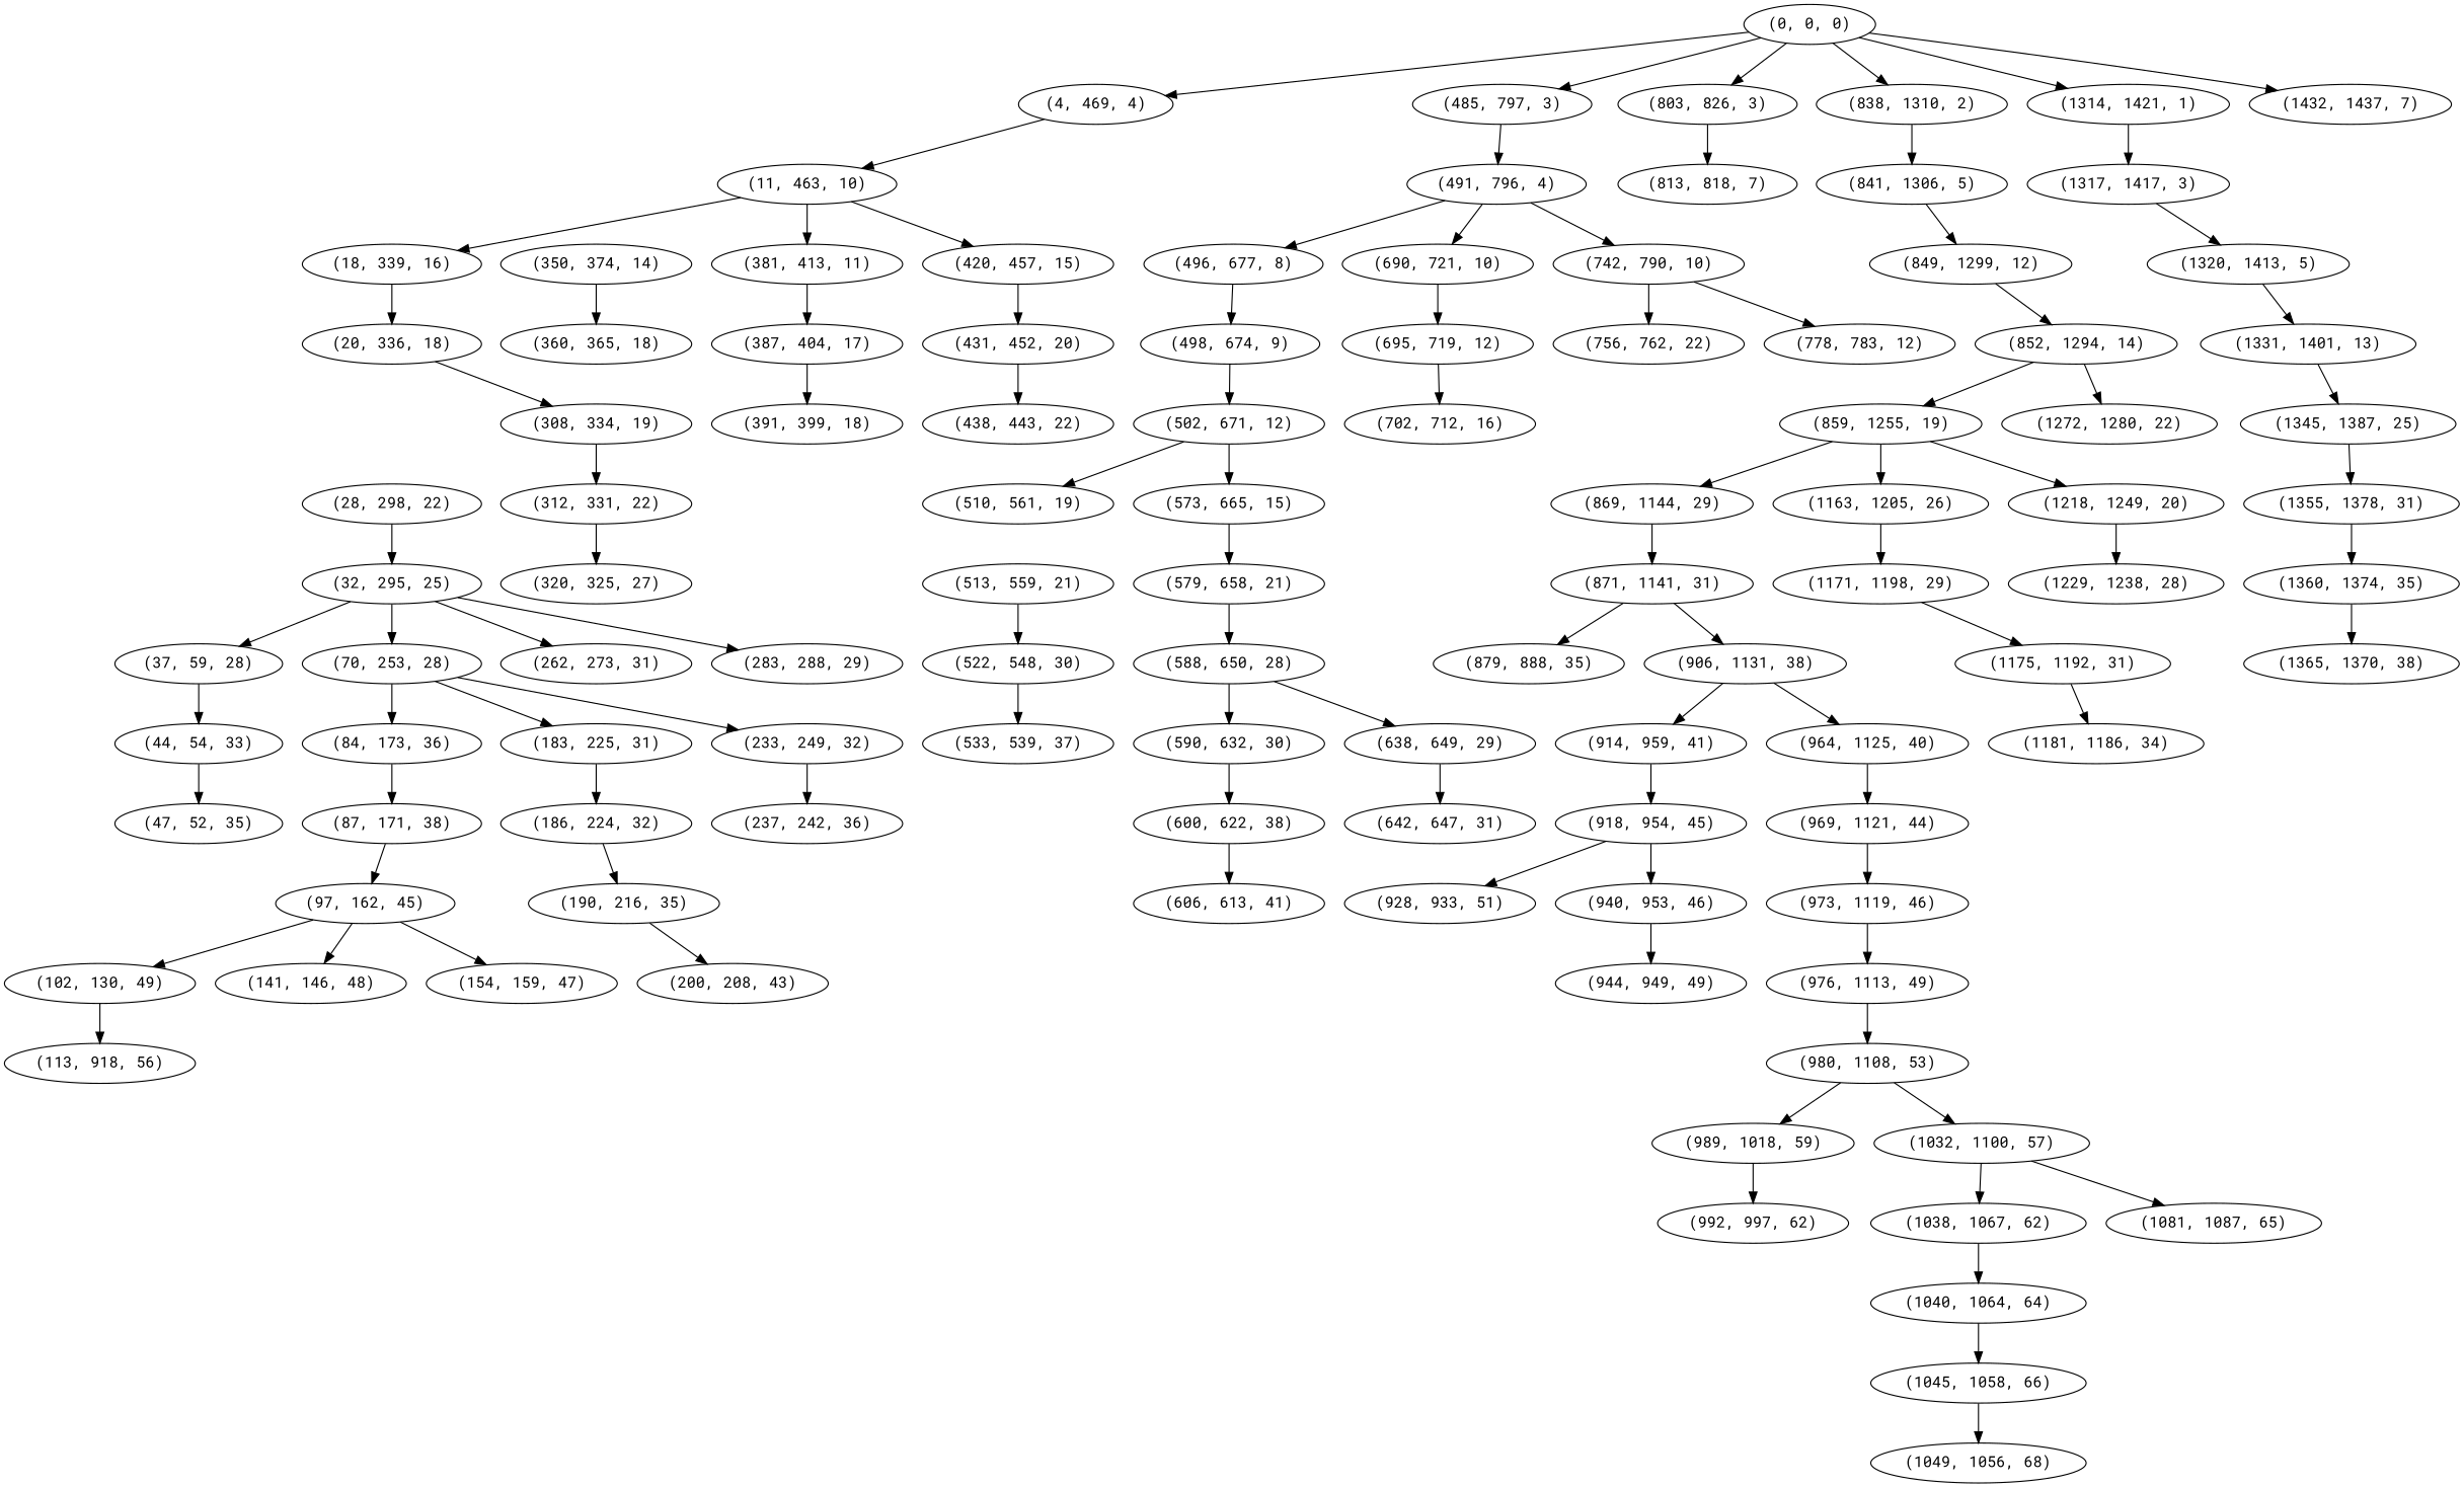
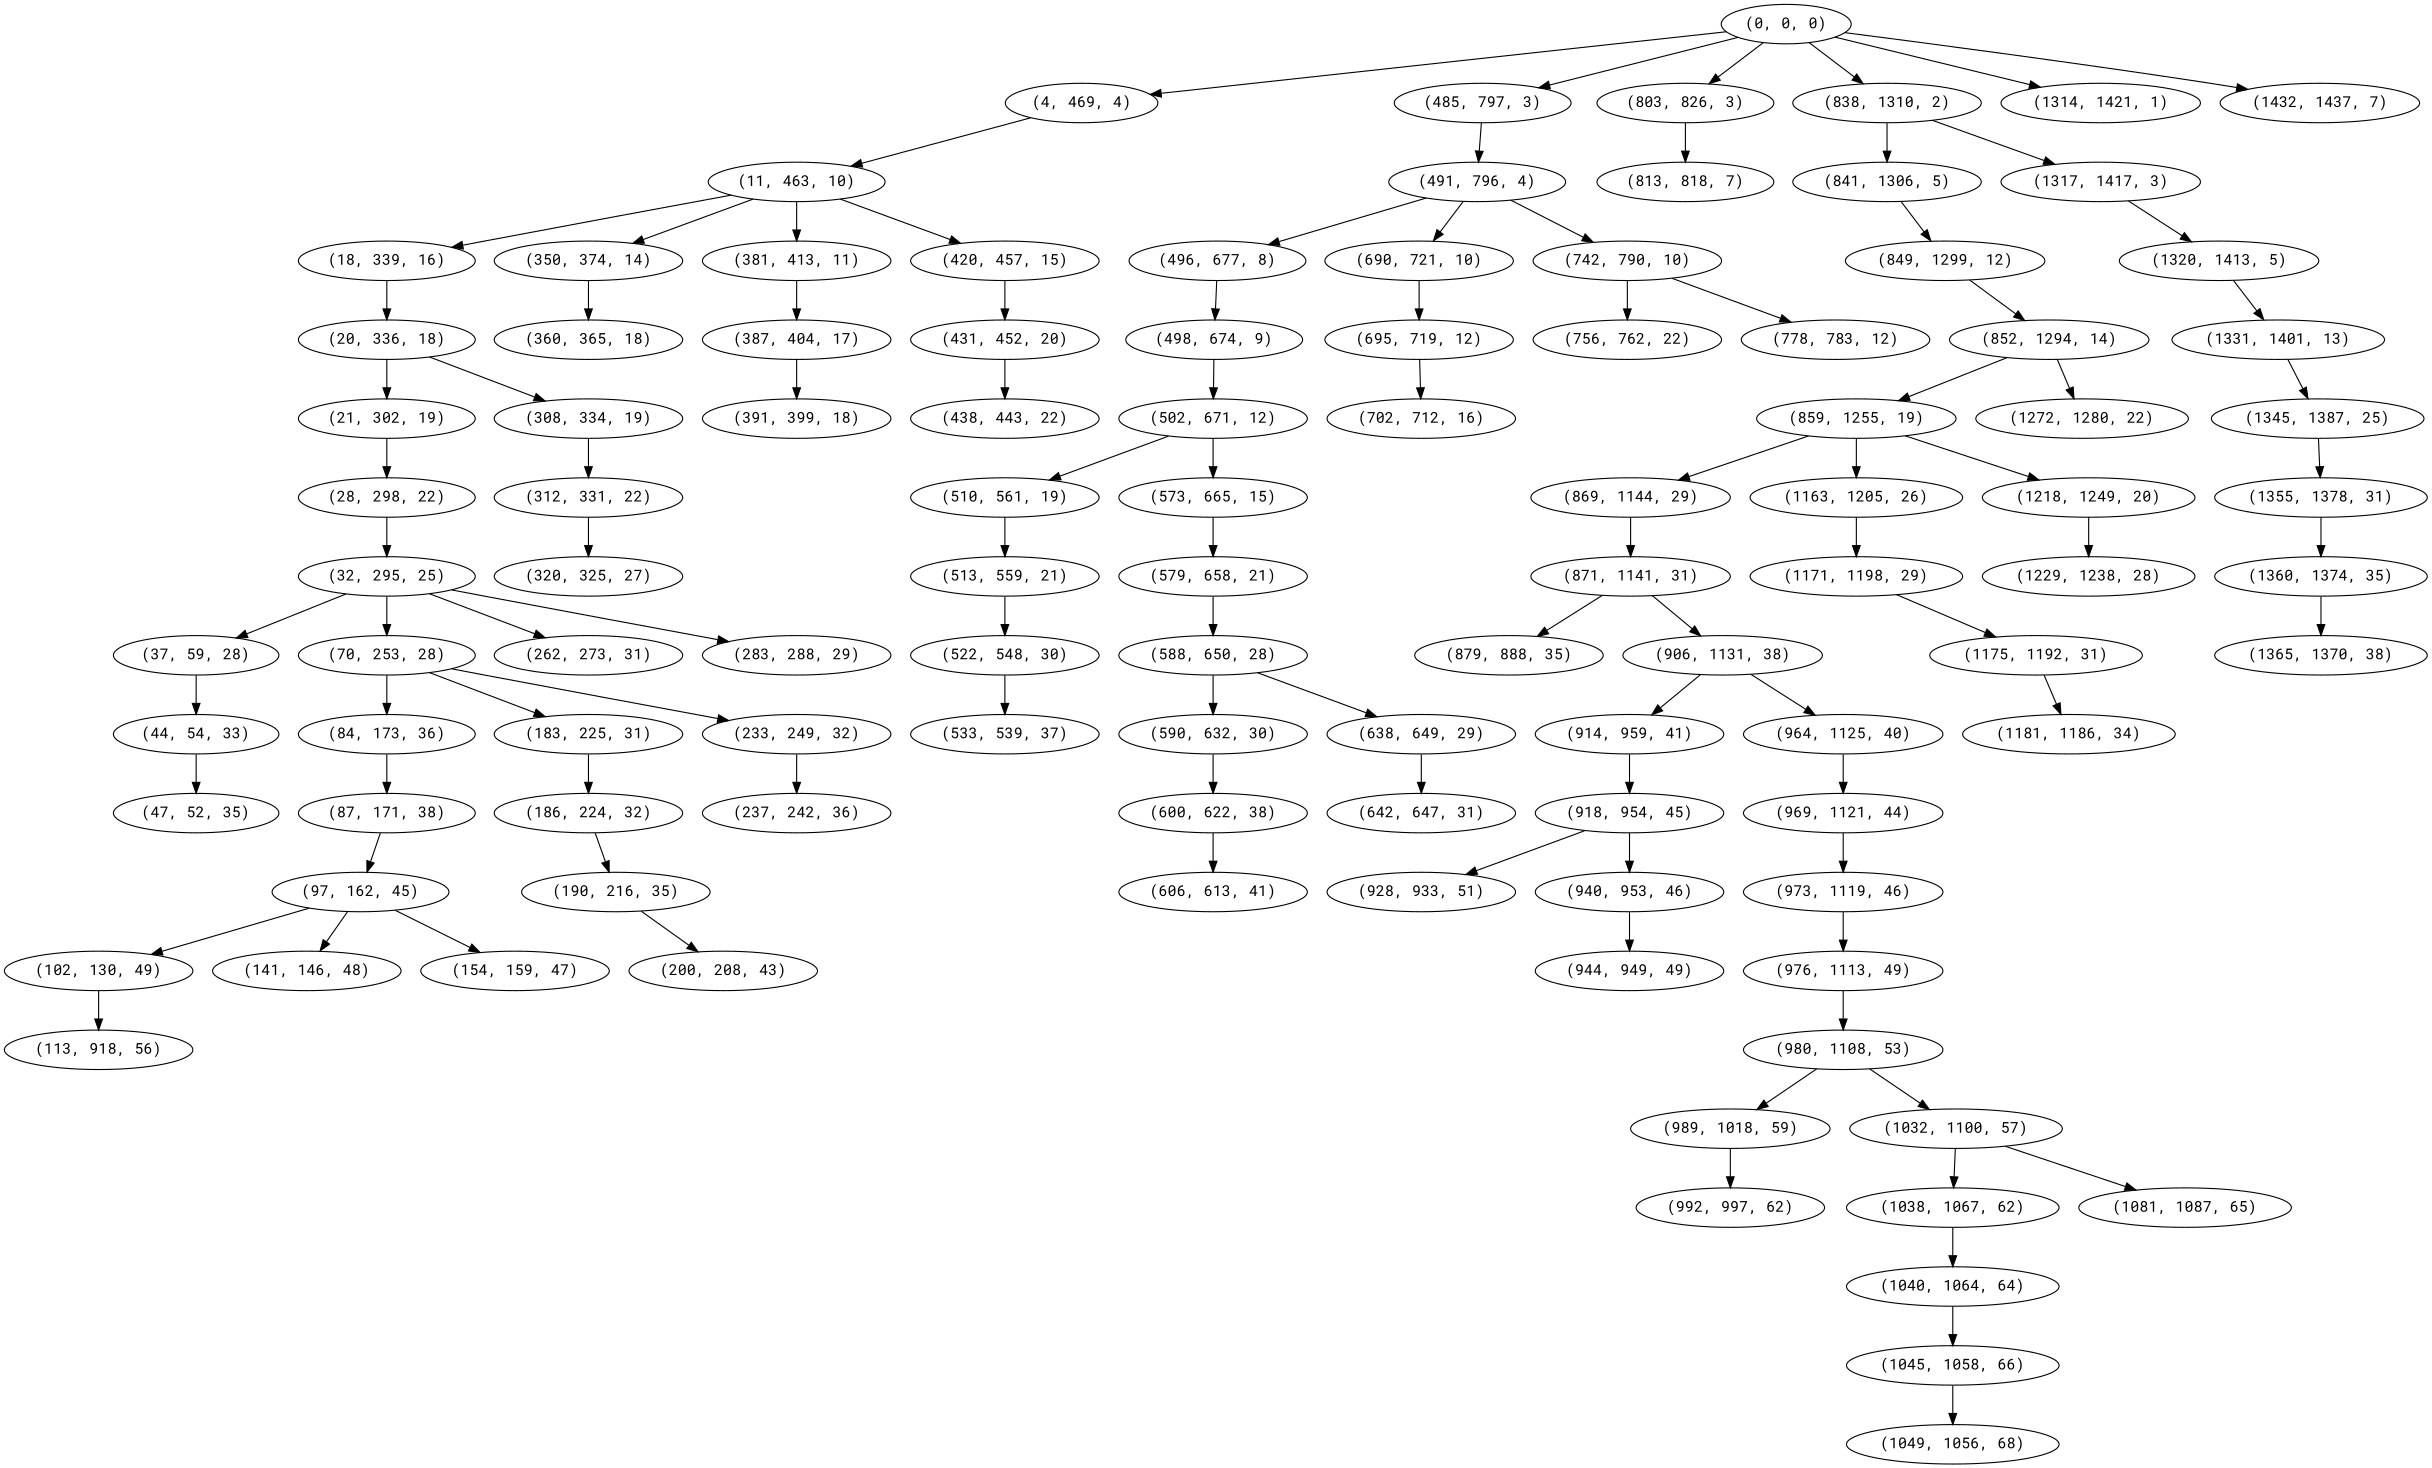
  digraph {
    fontname="Roboto Mono"
    node [fontname="Roboto Mono"]
    edge [fontname="Roboto Mono"]
    "(0, 0, 0)"
    "(4, 469, 4)"
    "(485, 797, 3)"
    "(803, 826, 3)"
    "(838, 1310, 2)"
    "(1314, 1421, 1)"
    "(1432, 1437, 7)"
    "(11, 463, 10)"
    "(491, 796, 4)"
    "(813, 818, 7)"
    "(841, 1306, 5)"
    "(1317, 1417, 3)"
    "(18, 339, 16)"
    "(350, 374, 14)"
    "(381, 413, 11)"
    "(420, 457, 15)"
    "(20, 336, 18)"
    "(360, 365, 18)"
    "(387, 404, 17)"
    "(431, 452, 20)"
+   "(21, 302, 19)"
    "(308, 334, 19)"
    "(28, 298, 22)"
    "(312, 331, 22)"
    "(32, 295, 25)"
    "(37, 59, 28)"
    "(70, 253, 28)"
    "(262, 273, 31)"
    "(283, 288, 29)"
    "(44, 54, 33)"
    "(84, 173, 36)"
    "(183, 225, 31)"
    "(233, 249, 32)"
    "(47, 52, 35)"
    "(87, 171, 38)"
    "(186, 224, 32)"
    "(237, 242, 36)"
    "(97, 162, 45)"
    "(102, 130, 49)"
    "(141, 146, 48)"
    "(154, 159, 47)"
    n42 [label="(113, 918, 56)"]
    "(190, 216, 35)"
    "(200, 208, 43)"
    "(320, 325, 27)"
    "(391, 399, 18)"
    "(438, 443, 22)"
    "(496, 677, 8)"
    "(690, 721, 10)"
    "(742, 790, 10)"
    "(498, 674, 9)"
    "(695, 719, 12)"
    "(756, 762, 22)"
    "(778, 783, 12)"
    "(502, 671, 12)"
    "(510, 561, 19)"
    "(573, 665, 15)"
    "(513, 559, 21)"
    "(579, 658, 21)"
    "(522, 548, 30)"
    "(533, 539, 37)"
    "(588, 650, 28)"
    "(590, 632, 30)"
    "(638, 649, 29)"
    "(600, 622, 38)"
    "(642, 647, 31)"
    "(606, 613, 41)"
    "(702, 712, 16)"
    "(849, 1299, 12)"
    "(852, 1294, 14)"
    "(859, 1255, 19)"
    "(1272, 1280, 22)"
    "(869, 1144, 29)"
    "(1163, 1205, 26)"
    "(1218, 1249, 20)"
    "(871, 1141, 31)"
    "(1171, 1198, 29)"
    "(1229, 1238, 28)"
    "(879, 888, 35)"
    "(906, 1131, 38)"
    "(914, 959, 41)"
    "(964, 1125, 40)"
    "(918, 954, 45)"
    "(969, 1121, 44)"
    "(928, 933, 51)"
    "(940, 953, 46)"
    "(944, 949, 49)"
    "(973, 1119, 46)"
    "(976, 1113, 49)"
    "(980, 1108, 53)"
    "(989, 1018, 59)"
    "(1032, 1100, 57)"
    "(992, 997, 62)"
    "(1038, 1067, 62)"
    "(1081, 1087, 65)"
    "(1040, 1064, 64)"
    "(1045, 1058, 66)"
    "(1049, 1056, 68)"
    "(1175, 1192, 31)"
    "(1181, 1186, 34)"
    "(1320, 1413, 5)"
    "(1331, 1401, 13)"
    "(1345, 1387, 25)"
    "(1355, 1378, 31)"
    "(1360, 1374, 35)"
    "(1365, 1370, 38)"
    "(0, 0, 0)" -> "(4, 469, 4)"
    "(0, 0, 0)" -> "(485, 797, 3)"
    "(0, 0, 0)" -> "(803, 826, 3)"
    "(0, 0, 0)" -> "(838, 1310, 2)"
    "(0, 0, 0)" -> "(1314, 1421, 1)"
    "(0, 0, 0)" -> "(1432, 1437, 7)"
    "(4, 469, 4)" -> "(11, 463, 10)"
    "(485, 797, 3)" -> "(491, 796, 4)"
    "(803, 826, 3)" -> "(813, 818, 7)"
    "(838, 1310, 2)" -> "(841, 1306, 5)"
-   "(1314, 1421, 1)" -> "(1317, 1417, 3)"
+   "(838, 1310, 2)" -> "(1317, 1417, 3)"
    "(11, 463, 10)" -> "(18, 339, 16)"
+   "(11, 463, 10)" -> "(350, 374, 14)"
    "(11, 463, 10)" -> "(381, 413, 11)"
    "(11, 463, 10)" -> "(420, 457, 15)"
    "(491, 796, 4)" -> "(496, 677, 8)"
    "(491, 796, 4)" -> "(690, 721, 10)"
    "(491, 796, 4)" -> "(742, 790, 10)"
    "(841, 1306, 5)" -> "(849, 1299, 12)"
    "(1317, 1417, 3)" -> "(1320, 1413, 5)"
    "(18, 339, 16)" -> "(20, 336, 18)"
    "(350, 374, 14)" -> "(360, 365, 18)"
    "(381, 413, 11)" -> "(387, 404, 17)"
    "(420, 457, 15)" -> "(431, 452, 20)"
+   "(20, 336, 18)" -> "(21, 302, 19)"
    "(20, 336, 18)" -> "(308, 334, 19)"
    "(387, 404, 17)" -> "(391, 399, 18)"
    "(431, 452, 20)" -> "(438, 443, 22)"
+   "(21, 302, 19)" -> "(28, 298, 22)"
    "(308, 334, 19)" -> "(312, 331, 22)"
    "(28, 298, 22)" -> "(32, 295, 25)"
    "(312, 331, 22)" -> "(320, 325, 27)"
    "(32, 295, 25)" -> "(37, 59, 28)"
    "(32, 295, 25)" -> "(70, 253, 28)"
    "(32, 295, 25)" -> "(262, 273, 31)"
    "(32, 295, 25)" -> "(283, 288, 29)"
    "(37, 59, 28)" -> "(44, 54, 33)"
    "(70, 253, 28)" -> "(84, 173, 36)"
    "(70, 253, 28)" -> "(183, 225, 31)"
    "(70, 253, 28)" -> "(233, 249, 32)"
    "(44, 54, 33)" -> "(47, 52, 35)"
    "(84, 173, 36)" -> "(87, 171, 38)"
    "(183, 225, 31)" -> "(186, 224, 32)"
    "(233, 249, 32)" -> "(237, 242, 36)"
    "(87, 171, 38)" -> "(97, 162, 45)"
    "(186, 224, 32)" -> "(190, 216, 35)"
    "(97, 162, 45)" -> "(102, 130, 49)"
    "(97, 162, 45)" -> "(141, 146, 48)"
    "(97, 162, 45)" -> "(154, 159, 47)"
    "(102, 130, 49)" -> n42
    "(190, 216, 35)" -> "(200, 208, 43)"
    "(496, 677, 8)" -> "(498, 674, 9)"
    "(690, 721, 10)" -> "(695, 719, 12)"
    "(742, 790, 10)" -> "(756, 762, 22)"
    "(742, 790, 10)" -> "(778, 783, 12)"
    "(498, 674, 9)" -> "(502, 671, 12)"
    "(695, 719, 12)" -> "(702, 712, 16)"
    "(502, 671, 12)" -> "(510, 561, 19)"
    "(502, 671, 12)" -> "(573, 665, 15)"
+   "(510, 561, 19)" -> "(513, 559, 21)"
    "(573, 665, 15)" -> "(579, 658, 21)"
    "(513, 559, 21)" -> "(522, 548, 30)"
    "(579, 658, 21)" -> "(588, 650, 28)"
    "(522, 548, 30)" -> "(533, 539, 37)"
    "(588, 650, 28)" -> "(590, 632, 30)"
    "(588, 650, 28)" -> "(638, 649, 29)"
    "(590, 632, 30)" -> "(600, 622, 38)"
    "(638, 649, 29)" -> "(642, 647, 31)"
    "(600, 622, 38)" -> "(606, 613, 41)"
    "(849, 1299, 12)" -> "(852, 1294, 14)"
    "(852, 1294, 14)" -> "(859, 1255, 19)"
    "(852, 1294, 14)" -> "(1272, 1280, 22)"
    "(859, 1255, 19)" -> "(869, 1144, 29)"
    "(859, 1255, 19)" -> "(1163, 1205, 26)"
    "(859, 1255, 19)" -> "(1218, 1249, 20)"
    "(869, 1144, 29)" -> "(871, 1141, 31)"
    "(1163, 1205, 26)" -> "(1171, 1198, 29)"
    "(1218, 1249, 20)" -> "(1229, 1238, 28)"
    "(871, 1141, 31)" -> "(879, 888, 35)"
    "(871, 1141, 31)" -> "(906, 1131, 38)"
    "(1171, 1198, 29)" -> "(1175, 1192, 31)"
    "(906, 1131, 38)" -> "(914, 959, 41)"
    "(906, 1131, 38)" -> "(964, 1125, 40)"
    "(914, 959, 41)" -> "(918, 954, 45)"
    "(964, 1125, 40)" -> "(969, 1121, 44)"
    "(918, 954, 45)" -> "(928, 933, 51)"
    "(918, 954, 45)" -> "(940, 953, 46)"
    "(969, 1121, 44)" -> "(973, 1119, 46)"
    "(940, 953, 46)" -> "(944, 949, 49)"
    "(973, 1119, 46)" -> "(976, 1113, 49)"
    "(976, 1113, 49)" -> "(980, 1108, 53)"
    "(980, 1108, 53)" -> "(989, 1018, 59)"
    "(980, 1108, 53)" -> "(1032, 1100, 57)"
    "(989, 1018, 59)" -> "(992, 997, 62)"
    "(1032, 1100, 57)" -> "(1038, 1067, 62)"
    "(1032, 1100, 57)" -> "(1081, 1087, 65)"
    "(1038, 1067, 62)" -> "(1040, 1064, 64)"
    "(1040, 1064, 64)" -> "(1045, 1058, 66)"
    "(1045, 1058, 66)" -> "(1049, 1056, 68)"
    "(1175, 1192, 31)" -> "(1181, 1186, 34)"
    "(1320, 1413, 5)" -> "(1331, 1401, 13)"
    "(1331, 1401, 13)" -> "(1345, 1387, 25)"
    "(1345, 1387, 25)" -> "(1355, 1378, 31)"
    "(1355, 1378, 31)" -> "(1360, 1374, 35)"
    "(1360, 1374, 35)" -> "(1365, 1370, 38)"
  }
